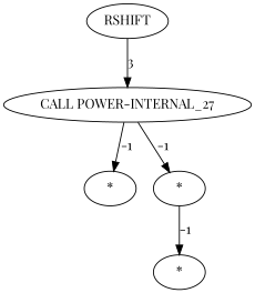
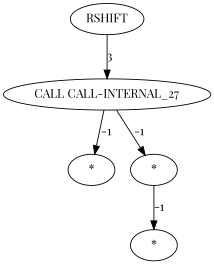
  digraph {
    fontname="Playfair Display"
    node [cost=0 fontname="Playfair Display"]
    edge [cost=-1 fontname="Playfair Display"]
    n1 [label="*"]
    n2 [cost=600 label="*"]
    n3 [label="*"]
    n4 [cost=644 label=RSHIFT]
-   n5 [label="CALL POWER-INTERNAL_27"]
+   n5 [label="CALL CALL-INTERNAL_27"]
    n3 -> n1 [label=-1]
    n4 -> n5 [cost=3 label=3]
    n5 -> n2 [label=-1]
    n5 -> n3 [label=-1]
  }
